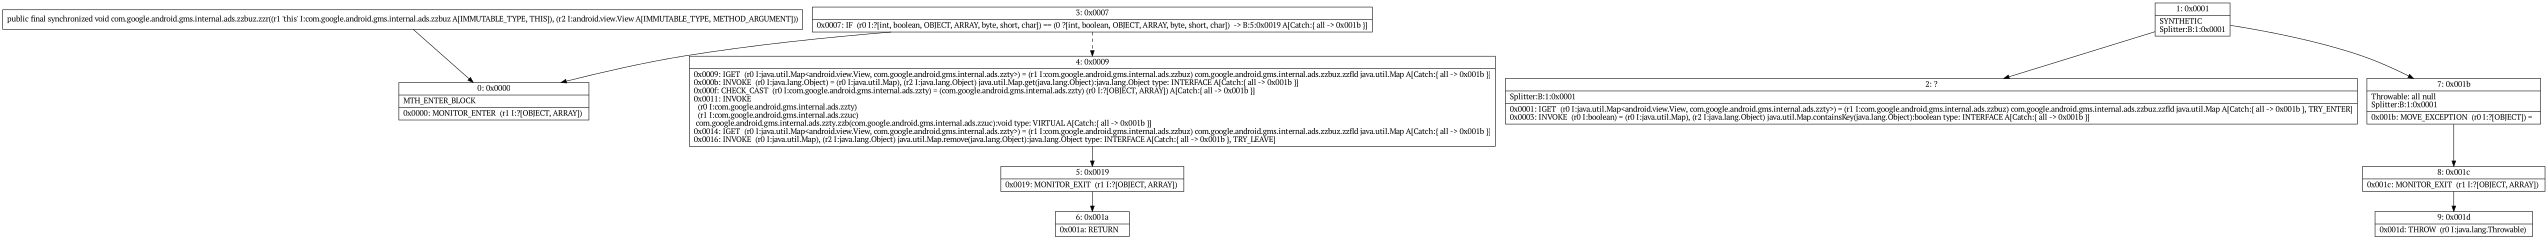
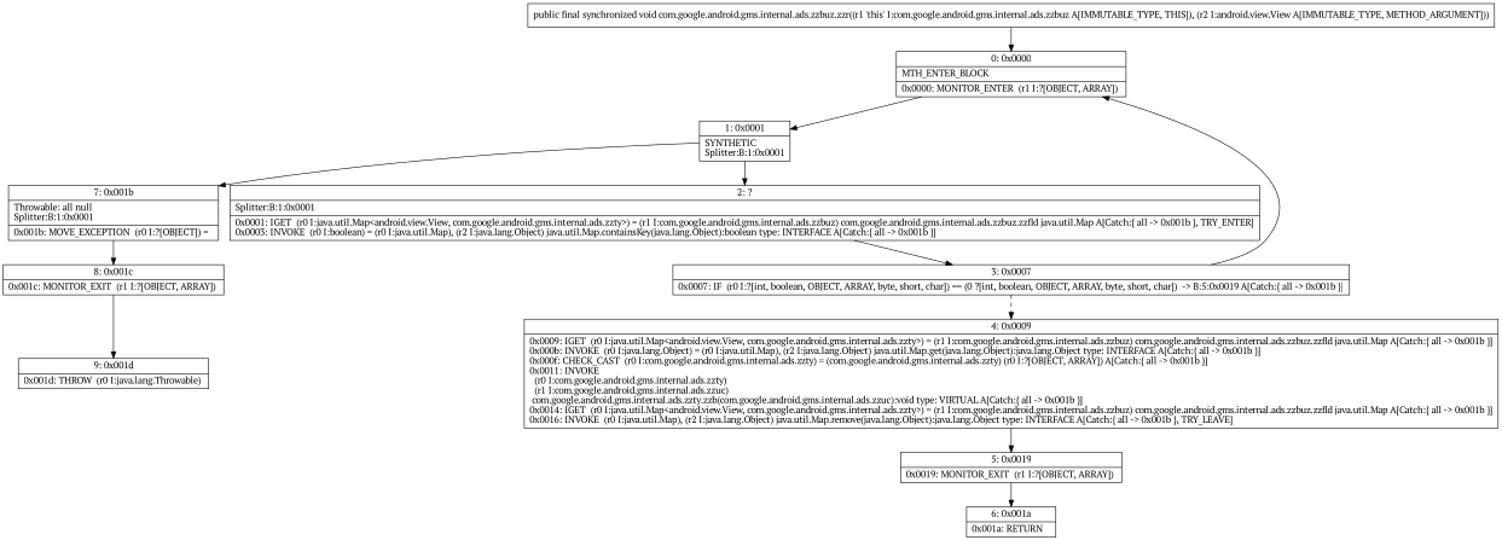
  digraph {
    fontname="PT Serif"
    node [fontname="PT Serif" shape=record]
    edge [fontname="PT Serif"]
    n1 [label="{0\:\ 0x0000|MTH_ENTER_BLOCK\l|0x0000: MONITOR_ENTER  (r1 I:?[OBJECT, ARRAY]) \l}"]
    n2 [label="{1\:\ 0x0001|SYNTHETIC\lSplitter:B:1:0x0001\l}"]
    n3 [label="{2\:\ ?|Splitter:B:1:0x0001\l|0x0001: IGET  (r0 I:java.util.Map\<android.view.View, com.google.android.gms.internal.ads.zzty\>) = (r1 I:com.google.android.gms.internal.ads.zzbuz) com.google.android.gms.internal.ads.zzbuz.zzfld java.util.Map A[Catch:\{ all \-\> 0x001b \}, TRY_ENTER]\l0x0003: INVOKE  (r0 I:boolean) = (r0 I:java.util.Map), (r2 I:java.lang.Object) java.util.Map.containsKey(java.lang.Object):boolean type: INTERFACE A[Catch:\{ all \-\> 0x001b \}]\l}"]
    n4 [label="{7\:\ 0x001b|Throwable: all null\lSplitter:B:1:0x0001\l|0x001b: MOVE_EXCEPTION  (r0 I:?[OBJECT]) =  \l}"]
    n5 [label="{3\:\ 0x0007|0x0007: IF  (r0 I:?[int, boolean, OBJECT, ARRAY, byte, short, char]) == (0 ?[int, boolean, OBJECT, ARRAY, byte, short, char])  \-\> B:5:0x0019 A[Catch:\{ all \-\> 0x001b \}]\l}"]
    n6 [label="{8\:\ 0x001c|0x001c: MONITOR_EXIT  (r1 I:?[OBJECT, ARRAY]) \l}"]
    n7 [label="{4\:\ 0x0009|0x0009: IGET  (r0 I:java.util.Map\<android.view.View, com.google.android.gms.internal.ads.zzty\>) = (r1 I:com.google.android.gms.internal.ads.zzbuz) com.google.android.gms.internal.ads.zzbuz.zzfld java.util.Map A[Catch:\{ all \-\> 0x001b \}]\l0x000b: INVOKE  (r0 I:java.lang.Object) = (r0 I:java.util.Map), (r2 I:java.lang.Object) java.util.Map.get(java.lang.Object):java.lang.Object type: INTERFACE A[Catch:\{ all \-\> 0x001b \}]\l0x000f: CHECK_CAST  (r0 I:com.google.android.gms.internal.ads.zzty) = (com.google.android.gms.internal.ads.zzty) (r0 I:?[OBJECT, ARRAY]) A[Catch:\{ all \-\> 0x001b \}]\l0x0011: INVOKE  \l  (r0 I:com.google.android.gms.internal.ads.zzty)\l  (r1 I:com.google.android.gms.internal.ads.zzuc)\l com.google.android.gms.internal.ads.zzty.zzb(com.google.android.gms.internal.ads.zzuc):void type: VIRTUAL A[Catch:\{ all \-\> 0x001b \}]\l0x0014: IGET  (r0 I:java.util.Map\<android.view.View, com.google.android.gms.internal.ads.zzty\>) = (r1 I:com.google.android.gms.internal.ads.zzbuz) com.google.android.gms.internal.ads.zzbuz.zzfld java.util.Map A[Catch:\{ all \-\> 0x001b \}]\l0x0016: INVOKE  (r0 I:java.util.Map), (r2 I:java.lang.Object) java.util.Map.remove(java.lang.Object):java.lang.Object type: INTERFACE A[Catch:\{ all \-\> 0x001b \}, TRY_LEAVE]\l}"]
    n8 [label="{5\:\ 0x0019|0x0019: MONITOR_EXIT  (r1 I:?[OBJECT, ARRAY]) \l}"]
    n9 [label="{6\:\ 0x001a|0x001a: RETURN   \l}"]
    n10 [label="{9\:\ 0x001d|0x001d: THROW  (r0 I:java.lang.Throwable) \l}"]
    n11 [label="{public final synchronized void com.google.android.gms.internal.ads.zzbuz.zzr((r1 'this' I:com.google.android.gms.internal.ads.zzbuz A[IMMUTABLE_TYPE, THIS]), (r2 I:android.view.View A[IMMUTABLE_TYPE, METHOD_ARGUMENT])) }"]
+   n1 -> n2
    n2 -> n3
    n2 -> n4
+   n3 -> n5
    n4 -> n6
    n5 -> n1
    n5 -> n7 [style=dashed]
    n6 -> n10
    n7 -> n8
    n8 -> n9
    n11 -> n1
  }
